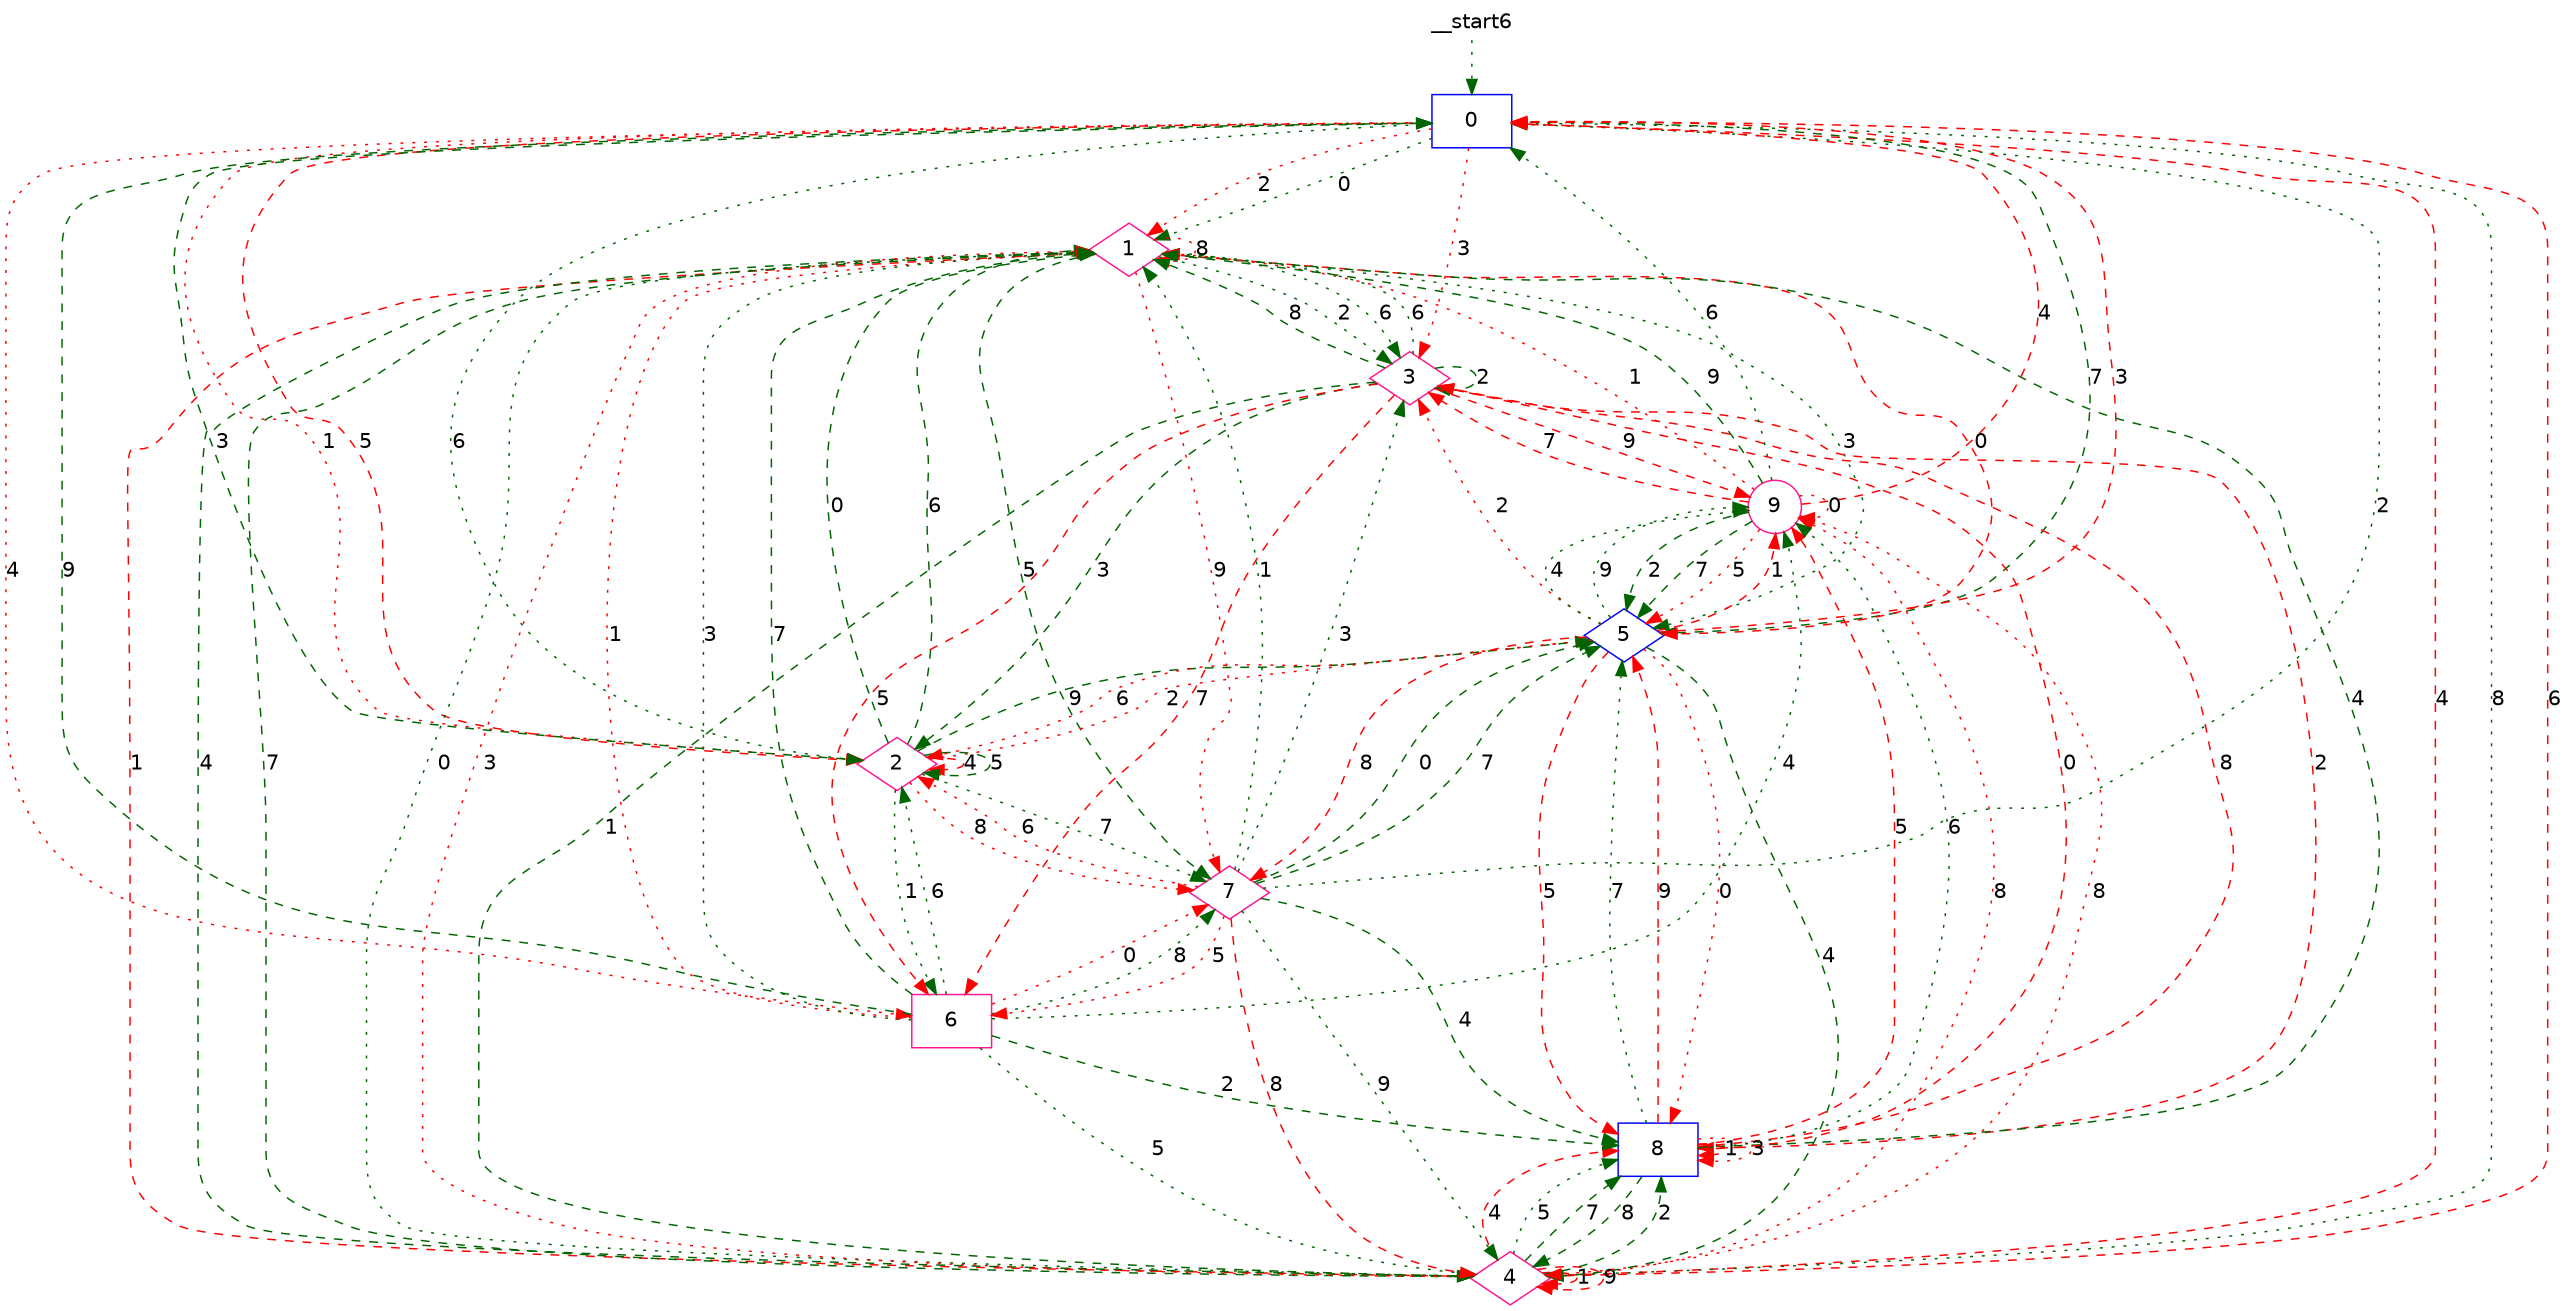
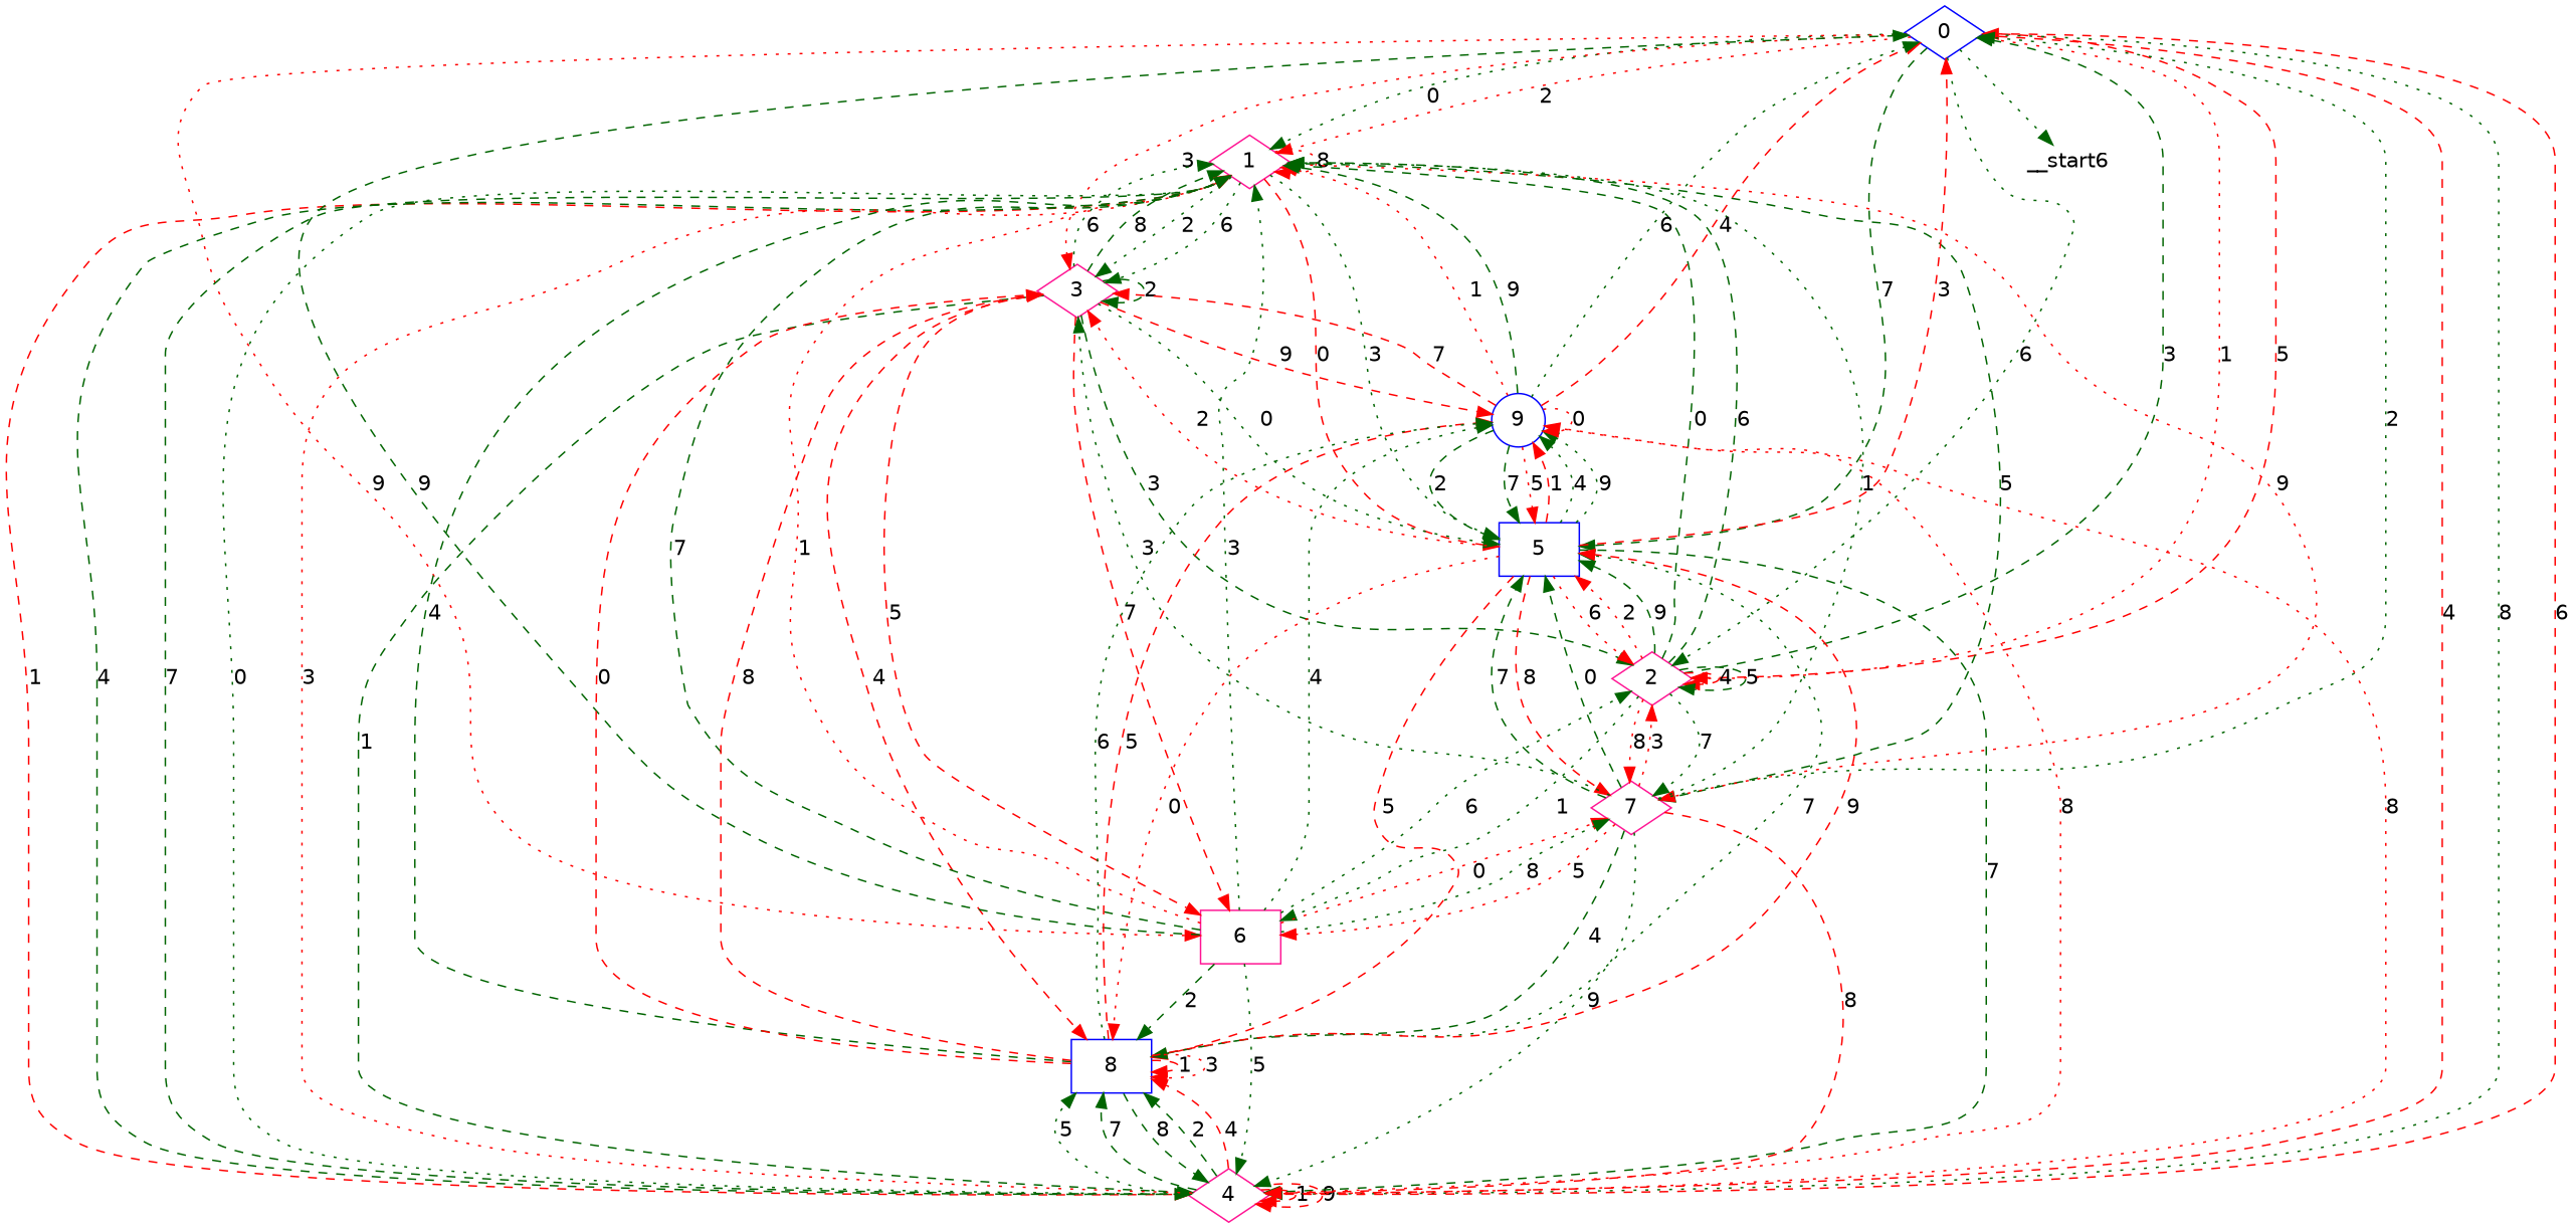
  digraph {
    fontname="DejaVu Sans"
    node [color=deeppink fontname="DejaVu Sans" shape=diamond]
    edge [color=darkgreen fontname="DejaVu Sans" style=dashed]
-   n1 [color=blue label=0 shape=box]
+   n1 [color=blue label=0]
    n2 [label=1]
    n3 [label=2]
    n4 [label=3]
    n5 [label=4]
-   n6 [color=blue label=5]
+   n6 [color=blue label=5 shape=box]
    n7 [label=6 shape=box]
    n8 [label=7]
    n9 [color=blue label=8 shape=box]
-   n10 [label=9 shape=circle]
+   n10 [color=blue label=9 shape=circle]
    n11 [height=0 label=__start6 shape=none width=0]
    n1 -> n2 [label=0 style=dotted]
    n1 -> n2 [color=red label=2 style=dotted]
    n1 -> n3 [color=red label=1 style=dotted]
    n1 -> n3 [color=red label=5]
    n1 -> n3 [label=6 style=dotted]
    n1 -> n4 [color=red label=3 style=dotted]
    n1 -> n5 [color=red label=4]
    n1 -> n5 [label=8 style=dotted]
    n1 -> n6 [label=7]
-   n1 -> n7 [color=red label=4 style=dotted]
+   n1 -> n7 [color=red label=9 style=dotted]
    n2 -> n2 [color=red label=8 style=dotted]
    n2 -> n4 [label=2 style=dotted]
    n2 -> n4 [label=6 style=dotted]
    n2 -> n5 [color=red label=1]
    n2 -> n5 [label=4]
    n2 -> n5 [label=7]
    n2 -> n6 [color=red label=0]
    n2 -> n6 [label=3 style=dotted]
    n2 -> n8 [label=5]
    n2 -> n8 [color=red label=9 style=dotted]
    n3 -> n1 [label=3]
    n3 -> n2 [label=0]
    n3 -> n2 [label=6]
    n3 -> n3 [color=red label=4]
    n3 -> n3 [label=5]
    n3 -> n6 [color=red label=2 style=dotted]
    n3 -> n6 [label=9]
    n3 -> n7 [label=1 style=dotted]
    n3 -> n8 [label=7 style=dotted]
    n3 -> n8 [color=red label=8 style=dotted]
    n4 -> n2 [label=6 style=dotted]
    n4 -> n2 [label=8]
    n4 -> n3 [label=3]
    n4 -> n4 [label=2]
    n4 -> n5 [label=1]
+   n4 -> n6 [label=0 style=dotted]
    n4 -> n7 [color=red label=5]
    n4 -> n7 [color=red label=7]
-   n4 -> n9 [color=red label=2]
+   n4 -> n9 [color=red label=4]
    n4 -> n10 [color=red label=9]
    n5 -> n1 [color=red label=6]
    n5 -> n2 [label=0 style=dotted]
    n5 -> n2 [color=red label=3 style=dotted]
    n5 -> n5 [color=red label=1]
    n5 -> n5 [color=red label=9]
    n5 -> n9 [label=2]
    n5 -> n9 [color=red label=4]
    n5 -> n9 [label=5 style=dotted]
    n5 -> n9 [label=7]
    n5 -> n10 [color=red label=8 style=dotted]
    n6 -> n1 [color=red label=3]
    n6 -> n3 [color=red label=6 style=dotted]
    n6 -> n4 [color=red label=2 style=dotted]
-   n6 -> n5 [label=4]
+   n6 -> n5 [label=7]
    n6 -> n8 [color=red label=8]
    n6 -> n9 [color=red label=0 style=dotted]
    n6 -> n9 [color=red label=5]
    n6 -> n10 [color=red label=1]
    n6 -> n10 [label=4 style=dotted]
    n6 -> n10 [label=9 style=dotted]
    n7 -> n1 [label=9]
    n7 -> n2 [color=red label=1 style=dotted]
    n7 -> n2 [label=3 style=dotted]
    n7 -> n2 [label=7]
    n7 -> n3 [label=6 style=dotted]
    n7 -> n5 [label=5 style=dotted]
    n7 -> n8 [color=red label=0 style=dotted]
    n7 -> n8 [label=8 style=dotted]
    n7 -> n9 [label=2]
    n7 -> n10 [label=4 style=dotted]
    n8 -> n1 [label=2 style=dotted]
    n8 -> n2 [label=1 style=dotted]
-   n8 -> n3 [color=red label=6 style=dotted]
+   n8 -> n3 [color=red label=3 style=dotted]
    n8 -> n4 [label=3 style=dotted]
    n8 -> n5 [color=red label=8]
    n8 -> n5 [label=9 style=dotted]
    n8 -> n6 [label=0]
    n8 -> n6 [label=7]
    n8 -> n7 [color=red label=5 style=dotted]
    n8 -> n9 [label=4]
    n9 -> n2 [label=4]
    n9 -> n4 [color=red label=0]
    n9 -> n4 [color=red label=8]
    n9 -> n5 [label=8]
    n9 -> n6 [label=7 style=dotted]
    n9 -> n6 [color=red label=9]
    n9 -> n9 [color=red label=1]
    n9 -> n9 [color=red label=3 style=dotted]
    n9 -> n10 [color=red label=5]
    n9 -> n10 [label=6 style=dotted]
    n10 -> n1 [color=red label=4]
    n10 -> n1 [label=6 style=dotted]
    n10 -> n2 [color=red label=1 style=dotted]
    n10 -> n2 [label=9]
    n10 -> n4 [color=red label=7]
    n10 -> n5 [color=red label=8 style=dotted]
    n10 -> n6 [label=2]
    n10 -> n6 [color=red label=5 style=dotted]
    n10 -> n6 [label=7]
    n10 -> n10 [color=red label=0 style=dotted]
-   n11 -> n1 [style=dotted]
+   n1 -> n11 [style=dotted]
  }
